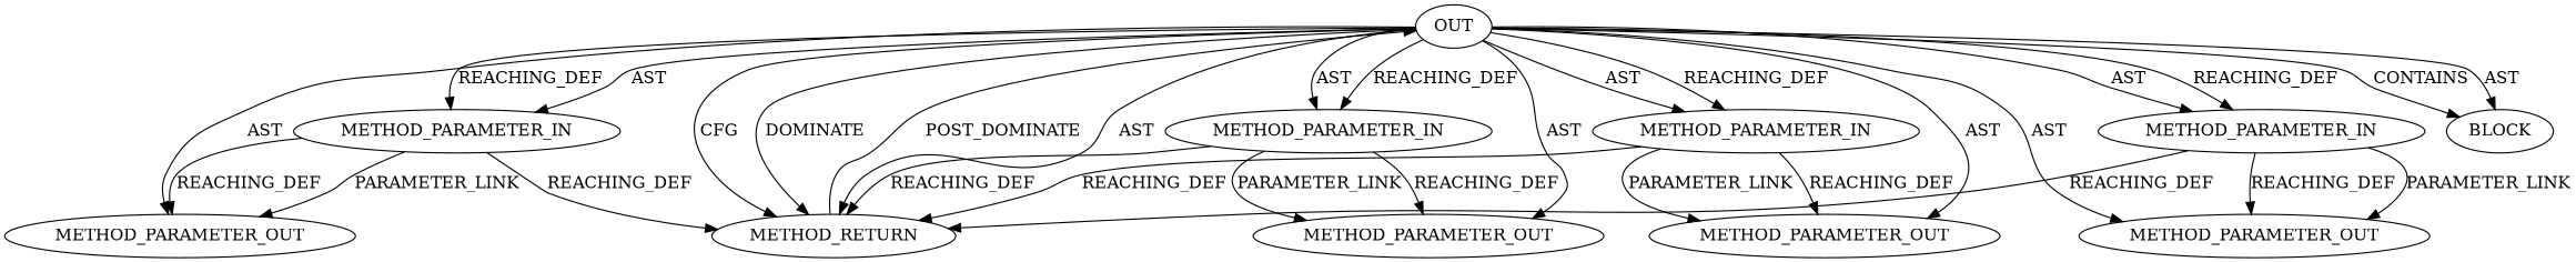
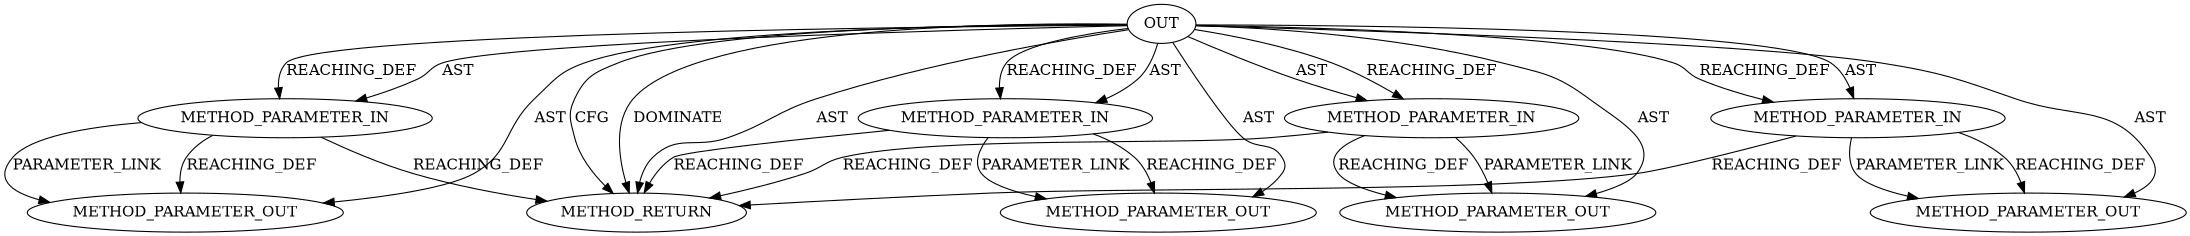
  digraph {
    node [CODE=p2 EVALUATION_STRATEGY=BY_VALUE IS_VARIADIC=false ORDER=2 TYPE_FULL_NAME=ANY]
    n1 [INDEX=2 NAME=p2 label=METHOD_PARAMETER_OUT]
    n2 [CODE=RET label=METHOD_RETURN IS_VARIADIC=""]
    n3 [AST_PARENT_FULL_NAME="<global>" AST_PARENT_TYPE=NAMESPACE_BLOCK CODE="<empty>" FILENAME="<empty>" FULL_NAME=BN_MONT_CTX_set_locked IS_EXTERNAL=true NAME=BN_MONT_CTX_set_locked ORDER=0 label=OUT EVALUATION_STRATEGY="" IS_VARIADIC="" TYPE_FULL_NAME=""]
    n4 [CODE=p1 INDEX=1 NAME=p1 ORDER=1 label=METHOD_PARAMETER_IN]
    n5 [CODE=p1 INDEX=1 NAME=p1 ORDER=1 label=METHOD_PARAMETER_OUT]
    n6 [CODE=p3 INDEX=3 NAME=p3 ORDER=3 label=METHOD_PARAMETER_OUT]
    n7 [CODE=p4 INDEX=4 NAME=p4 ORDER=4 label=METHOD_PARAMETER_OUT]
    n8 [CODE=p3 INDEX=3 NAME=p3 ORDER=3 label=METHOD_PARAMETER_IN]
-   n9 [ARGUMENT_INDEX=1 CODE="<empty>" ORDER=1 label=BLOCK EVALUATION_STRATEGY="" IS_VARIADIC=""]
    n10 [CODE=p4 INDEX=4 NAME=p4 ORDER=4 label=METHOD_PARAMETER_IN]
    n11 [INDEX=2 NAME=p2 label=METHOD_PARAMETER_IN]
-   n2 -> n3 [label=POST_DOMINATE]
    n3 -> n1 [label=AST]
    n3 -> n2 [label=AST]
    n3 -> n2 [label=CFG]
    n3 -> n2 [label=DOMINATE]
    n3 -> n4 [label=REACHING_DEF]
    n3 -> n4 [label=AST]
    n3 -> n5 [label=AST]
    n3 -> n6 [label=AST]
    n3 -> n7 [label=AST]
    n3 -> n8 [label=REACHING_DEF]
    n3 -> n8 [label=AST]
-   n3 -> n9 [label=CONTAINS]
-   n3 -> n9 [label=AST]
    n3 -> n10 [label=REACHING_DEF]
    n3 -> n10 [label=AST]
    n3 -> n11 [label=REACHING_DEF]
    n3 -> n11 [label=AST]
    n4 -> n2 [VARIABLE=p1 label=REACHING_DEF]
    n4 -> n5 [label=PARAMETER_LINK]
    n4 -> n5 [VARIABLE=p1 label=REACHING_DEF]
    n8 -> n2 [VARIABLE=p3 label=REACHING_DEF]
    n8 -> n6 [VARIABLE=p3 label=REACHING_DEF]
    n8 -> n6 [label=PARAMETER_LINK]
    n10 -> n2 [VARIABLE=p4 label=REACHING_DEF]
    n10 -> n7 [label=PARAMETER_LINK]
    n10 -> n7 [VARIABLE=p4 label=REACHING_DEF]
    n11 -> n1 [label=PARAMETER_LINK]
    n11 -> n1 [VARIABLE=p2 label=REACHING_DEF]
    n11 -> n2 [VARIABLE=p2 label=REACHING_DEF]
  }
